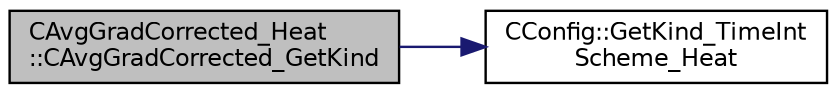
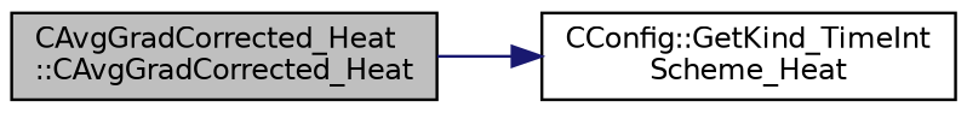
  digraph {
    rankdir=LR
    node [color=black fontname=Helvetica fontsize=10 shape=record style=filled]
-   n1 [fillcolor=grey75 fontcolor=black height=0.2 label="CAvgGradCorrected_Heat\l::CAvgGradCorrected_GetKind" width=0.4]
+   n1 [fillcolor=grey75 fontcolor=black height=0.2 label="CAvgGradCorrected_Heat\l::CAvgGradCorrected_Heat" width=0.4]
    n2 [fillcolor=white height=0.2 label="CConfig::GetKind_TimeInt\lScheme_Heat" width=0.4]
    n1 -> n2 [color=midnightblue fontname=Helvetica fontsize=10 labelfontname=Helvetica labelfontsize=10 style=solid]
  }
